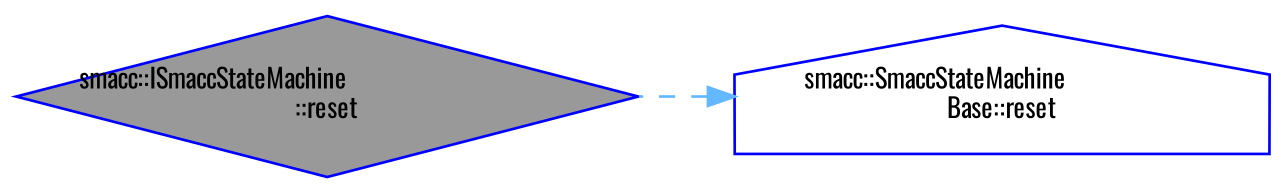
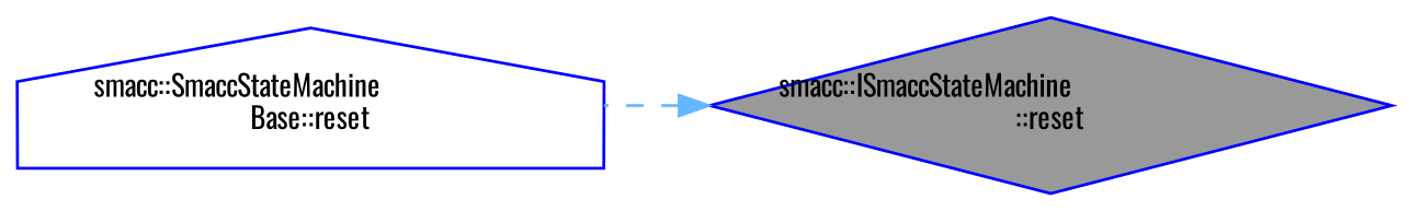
  digraph {
    rankdir=RL
    fontname=Oswald
    node [color=blue fontname=Oswald fontsize=10 style=filled]
    n1 [fillcolor=grey60 fontcolor=black height=0.2 label="smacc::ISmaccStateMachine\l::reset" shape=diamond width=0.4]
    n2 [fillcolor=white height=0.2 label="smacc::SmaccStateMachine\lBase::reset" shape=house width=0.4]
-   n2 -> n1 [color=steelblue1 dir=back fontname=Oswald fontsize=10 labelfontname=Helvetica labelfontsize=10 style=dashed]
+   n1 -> n2 [color=steelblue1 dir=back fontname=Oswald fontsize=10 labelfontname=Helvetica labelfontsize=10 style=dashed]
  }
